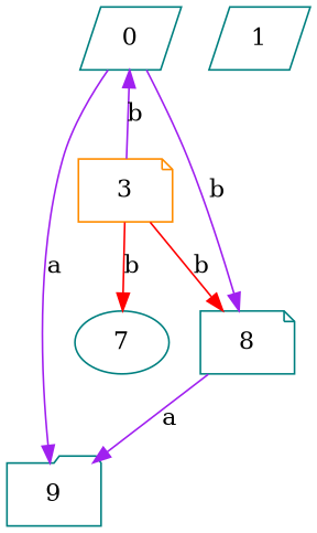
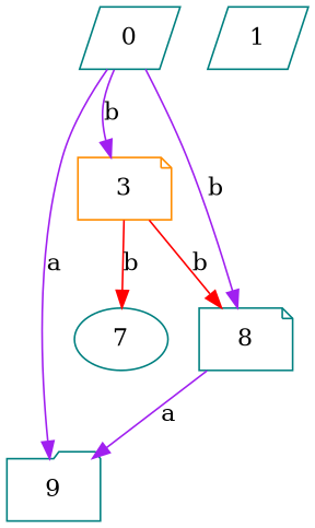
  strict digraph {
    node [color=teal shape=parallelogram]
    edge [color=purple]
    n1 [label=9 shape=folder]
    0
    3 [color=darkorange shape=note]
    n4 [label=8 shape=note]
    7 [shape=ellipse]
    1
    0 -> n1 [label=a]
-   3 -> 0 [label=b]
+   0 -> 3 [label=b]
    0 -> n4 [label=b]
    3 -> n4 [color=red label=b]
    3 -> 7 [color=red label=b]
    n4 -> n1 [label=a]
  }
